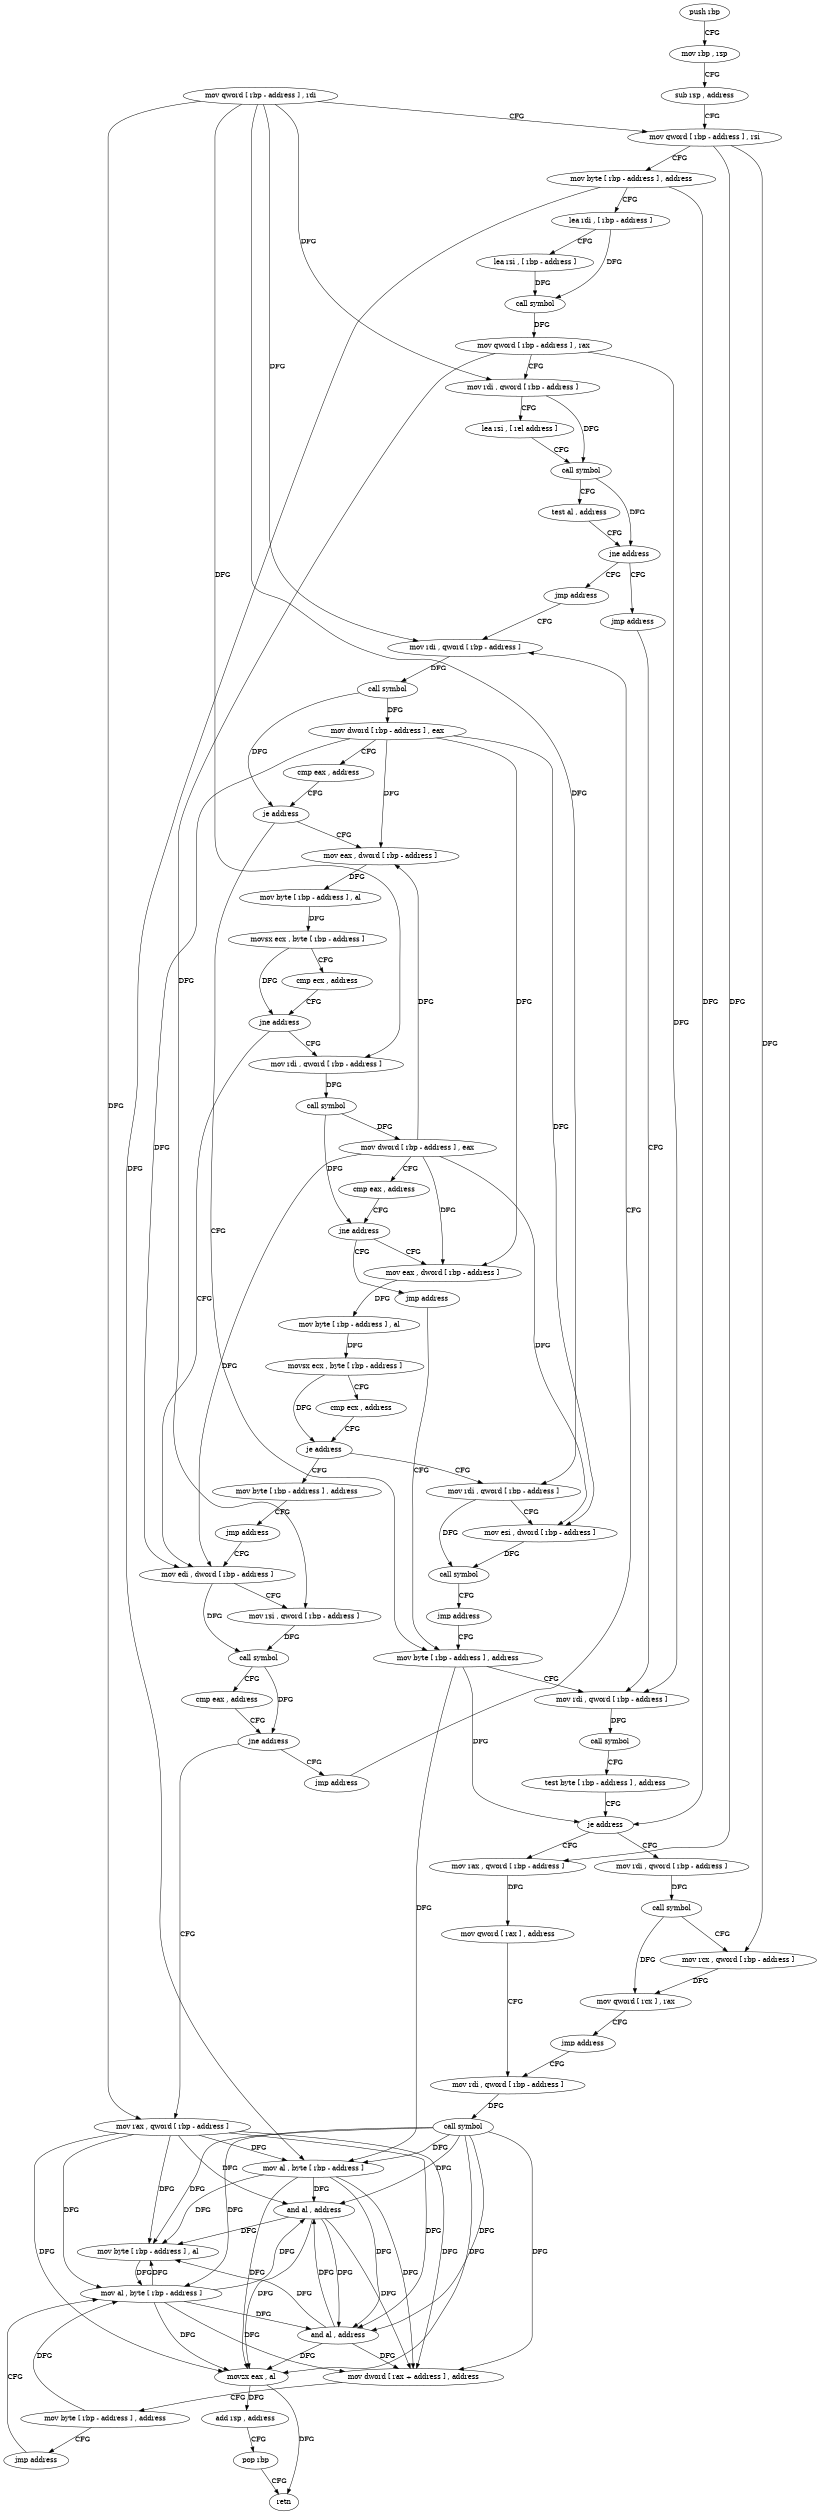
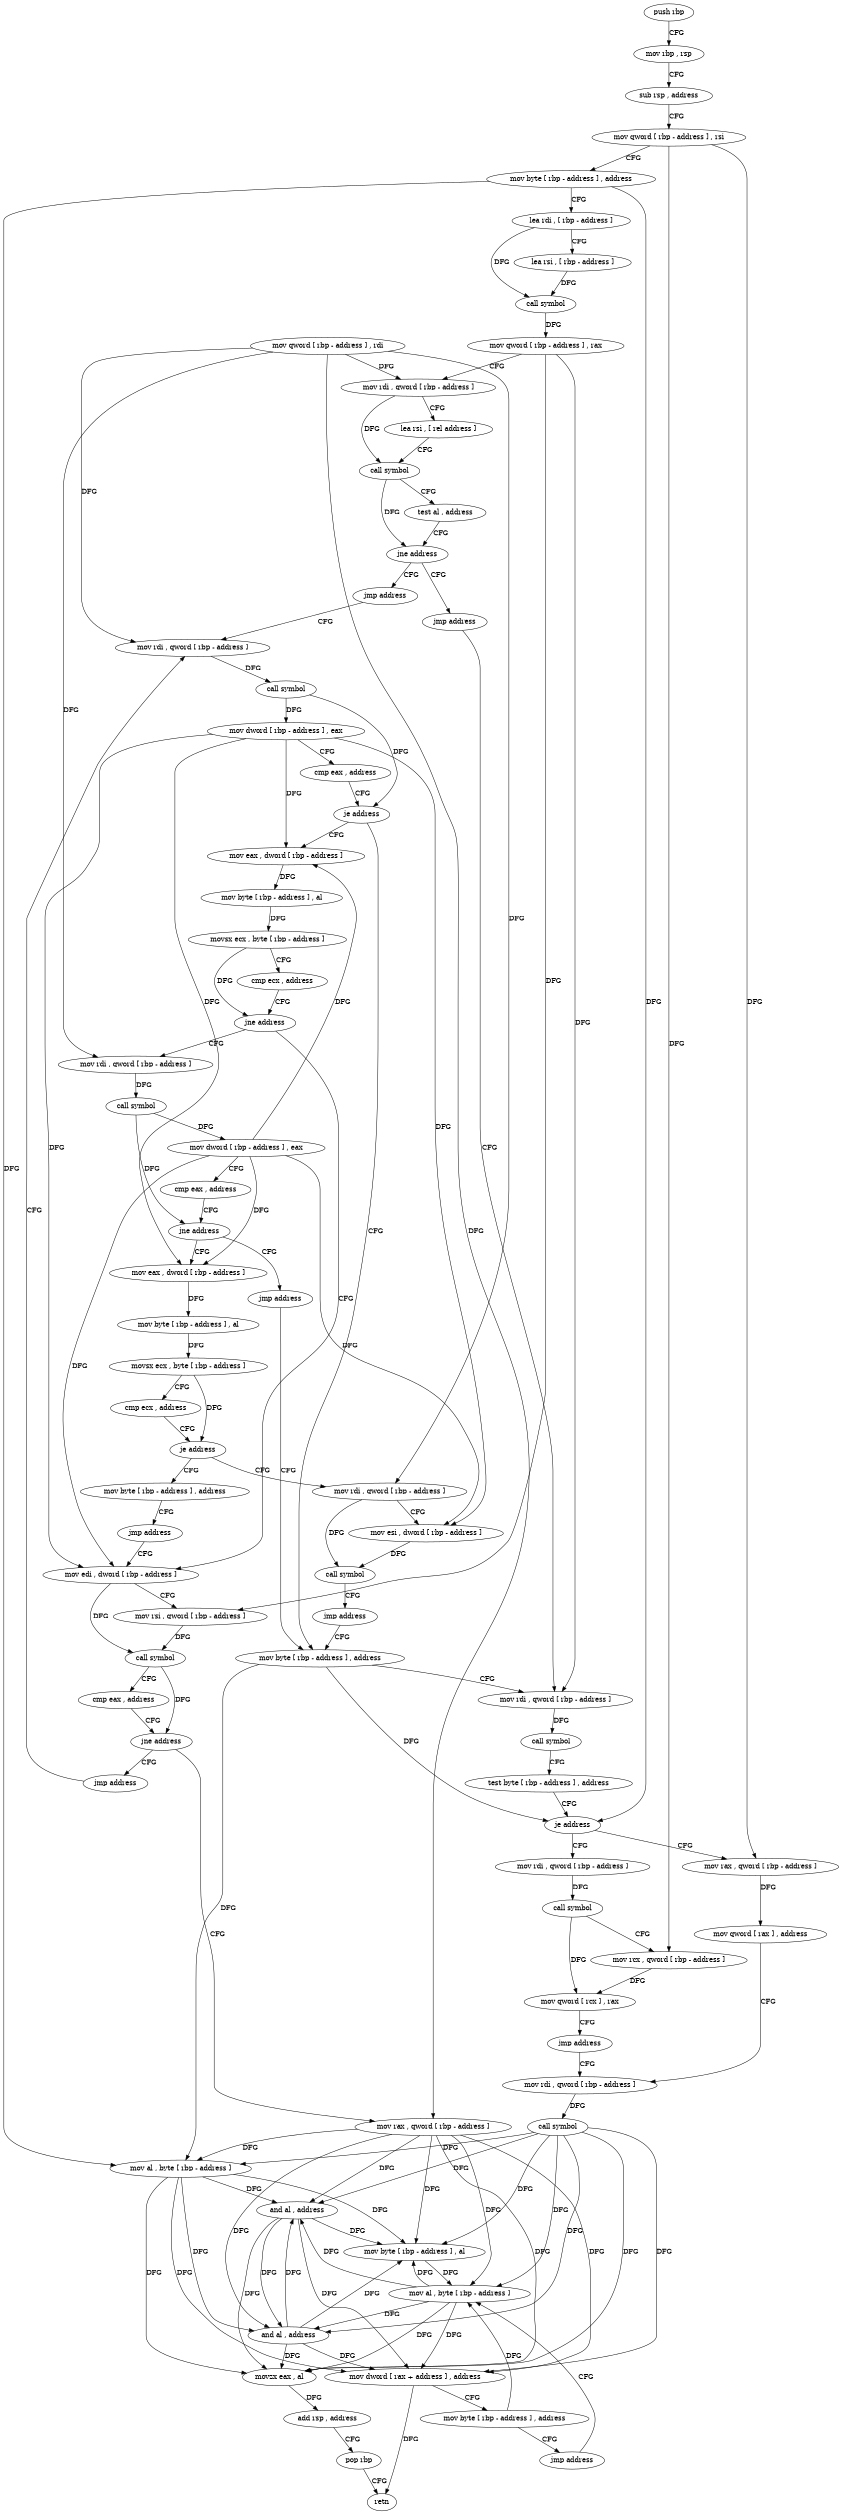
  digraph {
    n1 [label="push rbp"]
    n2 [label="mov rbp , rsp"]
    n3 [label="sub rsp , address"]
    n4 [label="mov qword [ rbp - address ] , rsi"]
    n5 [label="mov qword [ rbp - address ] , rdi"]
    n6 [label="mov rdi , qword [ rbp - address ]"]
    n7 [label="mov rdi , qword [ rbp - address ]"]
    n8 [label="mov rdi , qword [ rbp - address ]"]
    n9 [label="mov rax , qword [ rbp - address ]"]
    n10 [label="mov rdi , qword [ rbp - address ]"]
    n11 [label="mov byte [ rbp - address ] , address"]
    n12 [label="mov rax , qword [ rbp - address ]"]
    n13 [label="mov rcx , qword [ rbp - address ]"]
    n14 [label="lea rsi , [ rel address ]"]
    n15 [label="call symbol"]
    n16 [label="call symbol"]
    n17 [label="call symbol"]
    n18 [label="mov al , byte [ rbp - address ]"]
    n19 [label="and al , address"]
    n20 [label="mov byte [ rbp - address ] , al"]
    n21 [label="mov al , byte [ rbp - address ]"]
    n22 [label="mov dword [ rax + address ] , address"]
    n23 [label="and al , address"]
    n24 [label="movzx eax , al"]
    n25 [label="mov esi , dword [ rbp - address ]"]
    n26 [label="call symbol"]
    n27 [label="lea rdi , [ rbp - address ]"]
    n28 [label="je address"]
    n29 [label="mov qword [ rax ] , address"]
    n30 [label="mov qword [ rcx ] , rax"]
    n31 [label="lea rsi , [ rbp - address ]"]
    n32 [label="call symbol"]
    n33 [label="mov rdi , qword [ rbp - address ]"]
    n34 [label="mov qword [ rbp - address ] , rax"]
    n35 [label="mov rdi , qword [ rbp - address ]"]
    n36 [label="mov rsi , qword [ rbp - address ]"]
    n37 [label="call symbol"]
    n38 [label="call symbol"]
    n39 [label="test al , address"]
    n40 [label="jne address"]
    n41 [label="jmp address"]
    n42 [label="jmp address"]
    n43 [label="mov dword [ rbp - address ] , eax"]
    n44 [label="je address"]
    n45 [label="test byte [ rbp - address ] , address"]
    n46 [label="cmp eax , address"]
    n47 [label="mov eax , dword [ rbp - address ]"]
    n48 [label="mov edi , dword [ rbp - address ]"]
    n49 [label="mov eax , dword [ rbp - address ]"]
    n50 [label="mov byte [ rbp - address ] , address"]
    n51 [label="mov byte [ rbp - address ] , al"]
    n52 [label="mov byte [ rbp - address ] , al"]
    n53 [label="movsx ecx , byte [ rbp - address ]"]
    n54 [label="call symbol"]
    n55 [label="mov rdi , qword [ rbp - address ]"]
    n56 [label="cmp ecx , address"]
    n57 [label="jne address"]
    n58 [label="cmp eax , address"]
    n59 [label="jne address"]
    n60 [label="mov dword [ rbp - address ] , eax"]
    n61 [label="jne address"]
    n62 [label="call symbol"]
    n63 [label="jmp address"]
    n64 [label="jmp address"]
    n65 [label="mov byte [ rbp - address ] , address"]
    n66 [label="add rsp , address"]
    n67 [label=retn]
    n68 [label="cmp eax , address"]
    n69 [label="jmp address"]
    n70 [label="movsx ecx , byte [ rbp - address ]"]
    n71 [label="jmp address"]
    n72 [label="cmp ecx , address"]
    n73 [label="je address"]
    n74 [label="mov byte [ rbp - address ] , address"]
    n75 [label="jmp address"]
    n76 [label="jmp address"]
    n77 [label="pop rbp"]
    n1 -> n2 [label=CFG]
    n2 -> n3 [label=CFG]
    n3 -> n4 [label=CFG]
    n4 -> n11 [label=CFG]
    n4 -> n12 [label=DFG]
    n4 -> n13 [label=DFG]
-   n5 -> n4 [label=CFG]
    n5 -> n6 [label=DFG]
    n5 -> n7 [label=DFG]
    n5 -> n8 [label=DFG]
    n5 -> n9 [label=DFG]
    n5 -> n10 [label=DFG]
    n6 -> n14 [label=CFG]
    n6 -> n15 [label=DFG]
    n7 -> n16 [label=DFG]
    n8 -> n17 [label=DFG]
    n9 -> n18 [label=DFG]
    n9 -> n19 [label=DFG]
    n9 -> n20 [label=DFG]
    n9 -> n21 [label=DFG]
    n9 -> n22 [label=DFG]
    n9 -> n23 [label=DFG]
    n9 -> n24 [label=DFG]
    n10 -> n25 [label=CFG]
    n10 -> n26 [label=DFG]
    n11 -> n18 [label=DFG]
    n11 -> n27 [label=CFG]
    n11 -> n28 [label=DFG]
    n12 -> n29 [label=DFG]
    n13 -> n30 [label=DFG]
    n14 -> n15 [label=CFG]
    n15 -> n39 [label=CFG]
    n15 -> n40 [label=DFG]
    n16 -> n43 [label=DFG]
    n16 -> n44 [label=DFG]
    n17 -> n60 [label=DFG]
    n17 -> n61 [label=DFG]
    n18 -> n19 [label=DFG]
    n18 -> n20 [label=DFG]
    n18 -> n22 [label=DFG]
    n18 -> n23 [label=DFG]
    n18 -> n24 [label=DFG]
    n19 -> n20 [label=DFG]
    n19 -> n22 [label=DFG]
    n19 -> n23 [label=DFG]
    n19 -> n24 [label=DFG]
    n20 -> n21 [label=DFG]
    n21 -> n19 [label=DFG]
    n21 -> n20 [label=DFG]
    n21 -> n22 [label=DFG]
    n21 -> n23 [label=DFG]
    n21 -> n24 [label=DFG]
    n22 -> n65 [label=CFG]
    n23 -> n19 [label=DFG]
    n23 -> n20 [label=DFG]
    n23 -> n22 [label=DFG]
    n23 -> n24 [label=DFG]
    n24 -> n66 [label=DFG]
-   n24 -> n67 [label=DFG]
+   n22 -> n67 [label=DFG]
    n25 -> n26 [label=DFG]
    n26 -> n76 [label=CFG]
    n27 -> n31 [label=CFG]
    n27 -> n32 [label=DFG]
    n28 -> n12 [label=CFG]
    n28 -> n33 [label=CFG]
    n29 -> n55 [label=CFG]
    n30 -> n63 [label=CFG]
    n31 -> n32 [label=DFG]
    n32 -> n34 [label=DFG]
    n33 -> n54 [label=DFG]
    n34 -> n6 [label=CFG]
    n34 -> n35 [label=DFG]
    n34 -> n36 [label=DFG]
    n35 -> n37 [label=DFG]
    n36 -> n38 [label=DFG]
    n37 -> n45 [label=CFG]
    n38 -> n58 [label=CFG]
    n38 -> n59 [label=DFG]
    n39 -> n40 [label=CFG]
    n40 -> n41 [label=CFG]
    n40 -> n42 [label=CFG]
    n41 -> n7 [label=CFG]
    n42 -> n35 [label=CFG]
    n43 -> n25 [label=DFG]
    n43 -> n46 [label=CFG]
    n43 -> n47 [label=DFG]
    n43 -> n48 [label=DFG]
    n43 -> n49 [label=DFG]
    n44 -> n47 [label=CFG]
    n44 -> n50 [label=CFG]
    n45 -> n28 [label=CFG]
    n46 -> n44 [label=CFG]
    n47 -> n51 [label=DFG]
    n48 -> n36 [label=CFG]
    n48 -> n38 [label=DFG]
    n49 -> n52 [label=DFG]
    n50 -> n18 [label=DFG]
    n50 -> n28 [label=DFG]
    n50 -> n35 [label=CFG]
    n51 -> n53 [label=DFG]
    n52 -> n70 [label=DFG]
    n53 -> n56 [label=CFG]
    n53 -> n57 [label=DFG]
    n54 -> n13 [label=CFG]
    n54 -> n30 [label=DFG]
    n55 -> n62 [label=DFG]
    n56 -> n57 [label=CFG]
    n57 -> n8 [label=CFG]
    n57 -> n48 [label=CFG]
    n58 -> n59 [label=CFG]
    n59 -> n9 [label=CFG]
    n59 -> n64 [label=CFG]
    n60 -> n25 [label=DFG]
    n60 -> n47 [label=DFG]
    n60 -> n48 [label=DFG]
    n60 -> n49 [label=DFG]
    n60 -> n68 [label=CFG]
    n61 -> n49 [label=CFG]
    n61 -> n69 [label=CFG]
    n62 -> n18 [label=DFG]
    n62 -> n19 [label=DFG]
    n62 -> n20 [label=DFG]
    n62 -> n21 [label=DFG]
    n62 -> n22 [label=DFG]
    n62 -> n23 [label=DFG]
    n62 -> n24 [label=DFG]
    n63 -> n55 [label=CFG]
    n64 -> n7 [label=CFG]
    n65 -> n21 [label=DFG]
    n65 -> n71 [label=CFG]
    n66 -> n77 [label=CFG]
    n68 -> n61 [label=CFG]
    n69 -> n50 [label=CFG]
    n70 -> n72 [label=CFG]
    n70 -> n73 [label=DFG]
    n71 -> n21 [label=CFG]
    n72 -> n73 [label=CFG]
    n73 -> n10 [label=CFG]
    n73 -> n74 [label=CFG]
    n74 -> n75 [label=CFG]
    n75 -> n48 [label=CFG]
    n76 -> n50 [label=CFG]
    n77 -> n67 [label=CFG]
  }
